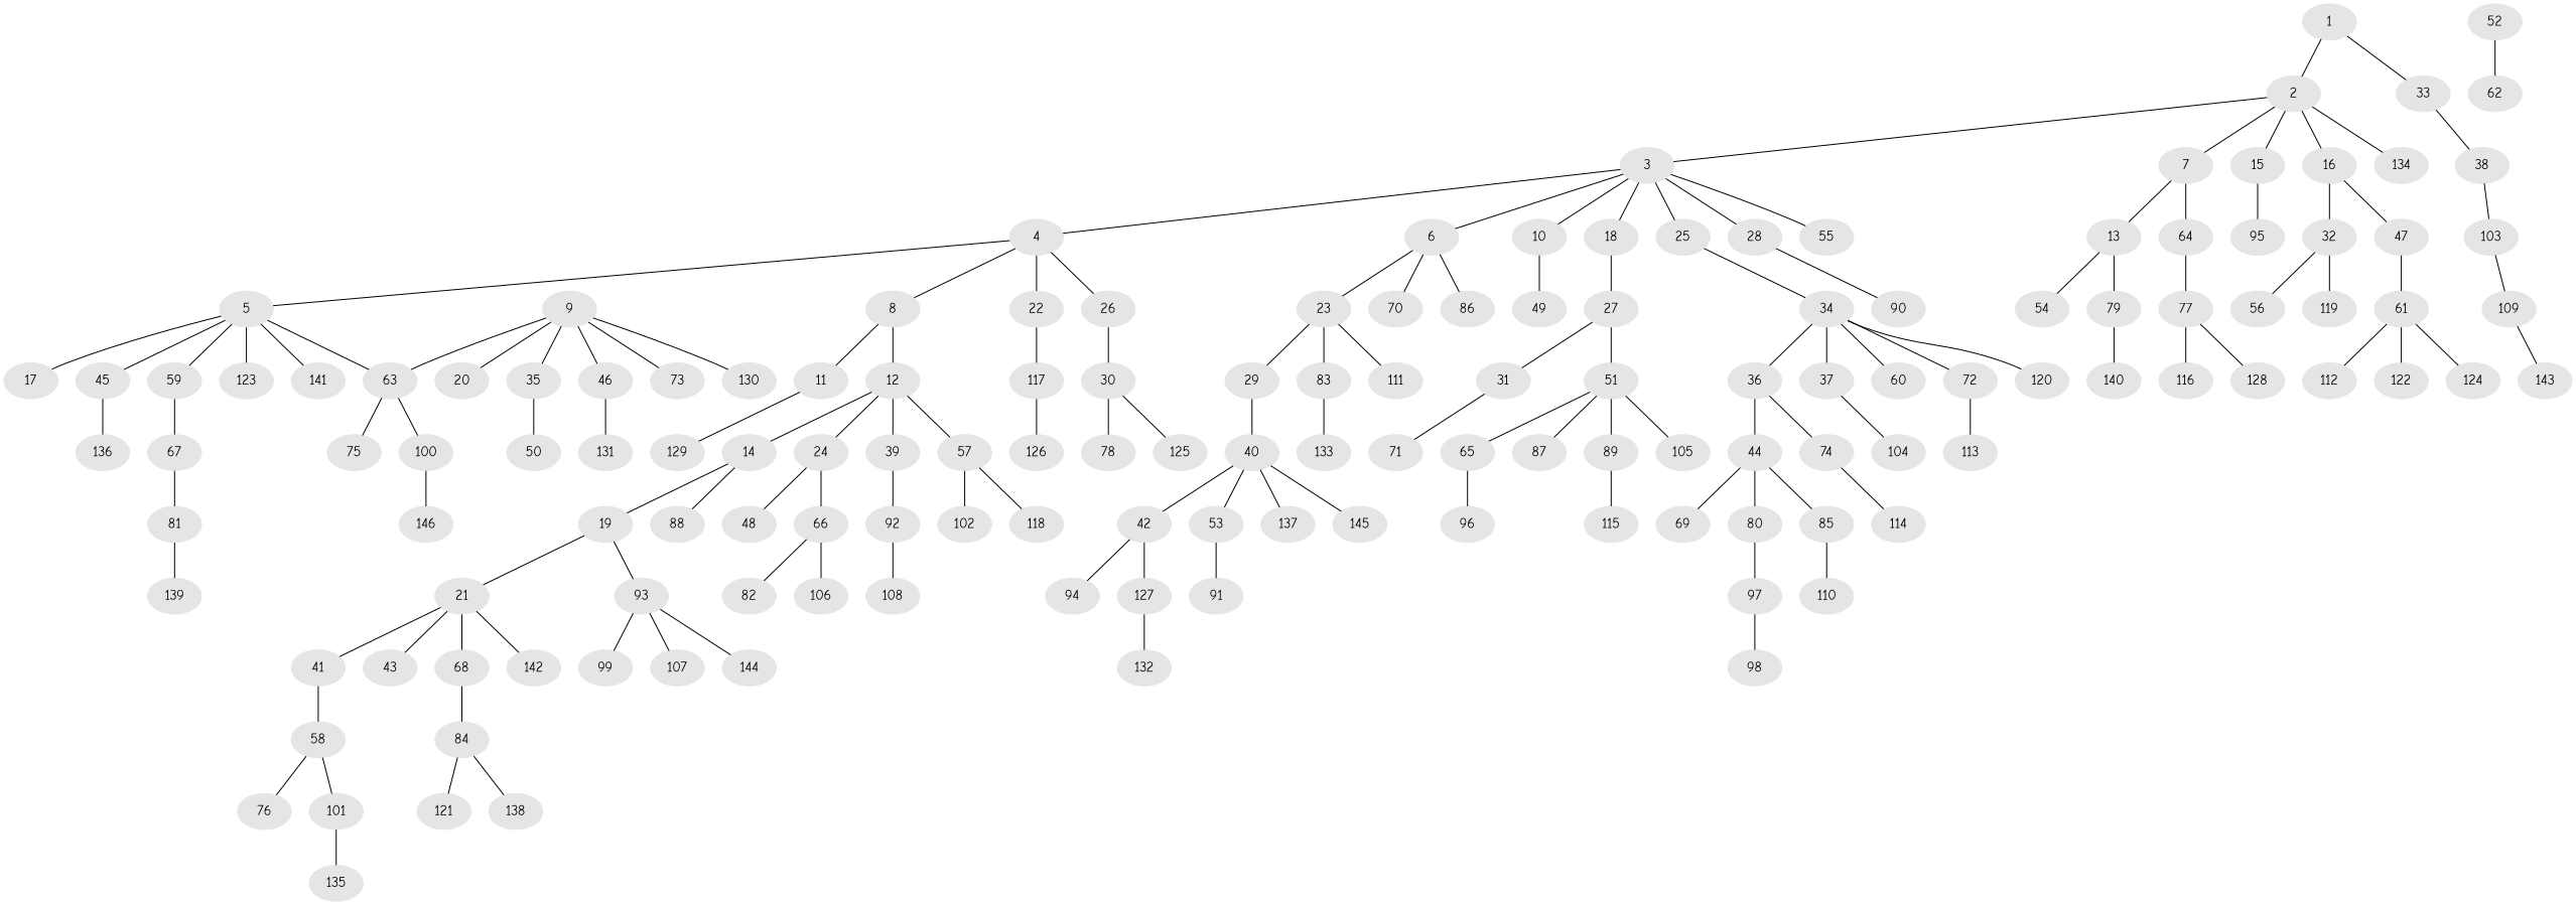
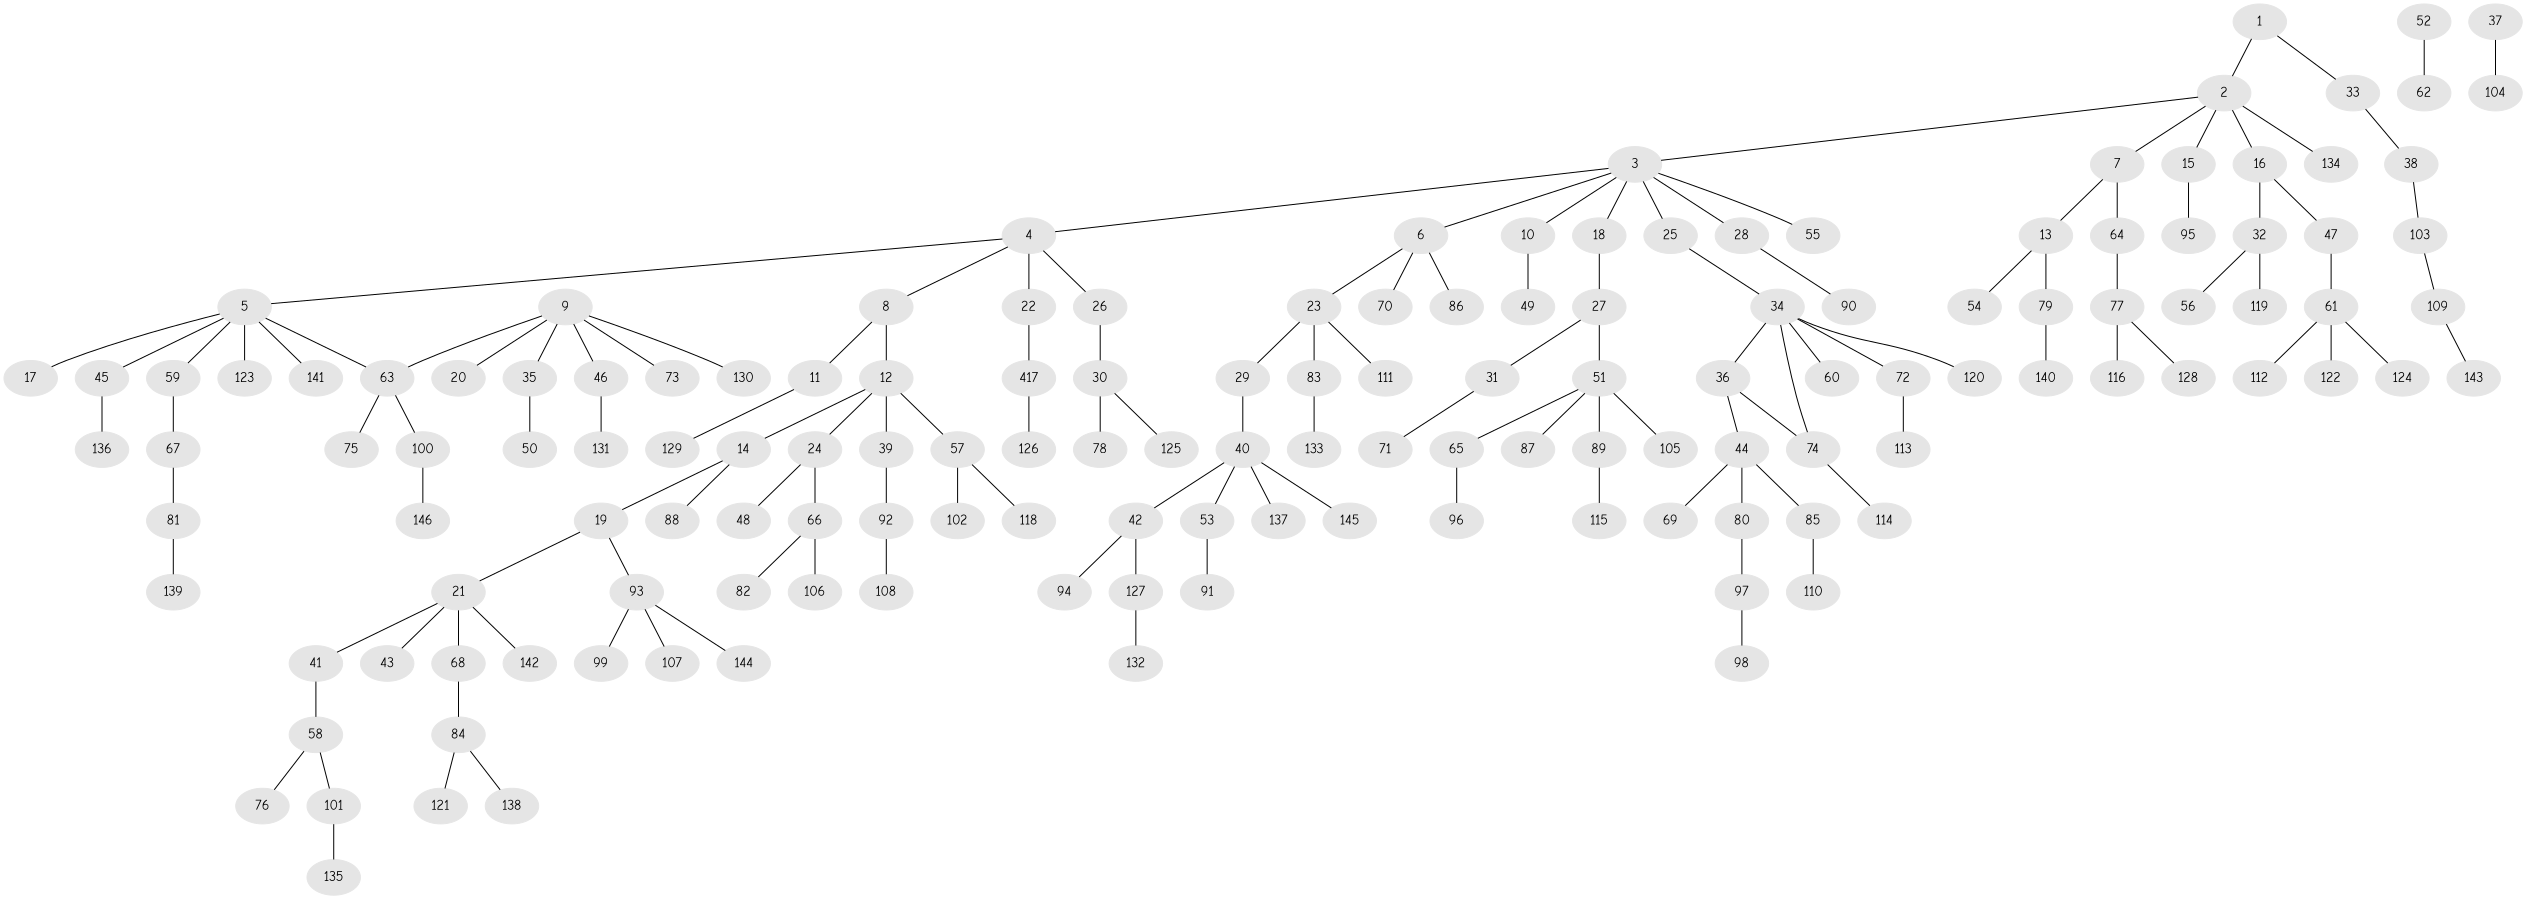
  graph {
    fontname="Comic Neue"
    node [color=gray90 fontname="Comic Neue" style=filled]
    edge [fontname="Comic Neue"]
    1
    2
    33
    3
    7
    15
    16
    134
    38
    4
    6
    10
    18
    25
    28
    55
    13
    64
    95
    32
    47
    5
    8
    22
    26
    23
    70
    86
    49
    27
    34
    90
    52
    62
    17
    45
    59
    123
    141
    63
    11
    12
-   117
+   117 [label=417]
    30
    9
    20
    35
    46
    73
    130
    136
    67
    29
    83
    111
    54
    79
    77
    129
    14
    24
    39
    57
    50
    131
    75
    100
    19
    88
    48
    66
    92
    102
    118
    140
    21
    93
    56
    119
    61
    31
    51
    41
    43
    68
    142
    99
    107
    144
    58
    84
    126
    40
    133
    82
    106
    36
    37
    60
    72
    120
    78
    125
    71
    65
    87
    89
    105
    42
    53
    137
    145
    103
    44
    74
    104
    113
    69
    80
    85
    114
    109
    108
    94
    127
    91
    76
    101
    132
    97
    110
    112
    122
    124
    96
    115
    135
    81
    146
    116
    128
    139
    121
    138
    98
    143
    1 -- 2
    1 -- 33
    2 -- 3
    2 -- 7
    2 -- 15
    2 -- 16
    2 -- 134
    33 -- 38
    3 -- 4
    3 -- 6
    3 -- 10
    3 -- 18
    3 -- 25
    3 -- 28
    3 -- 55
    7 -- 13
    7 -- 64
    15 -- 95
    16 -- 32
    16 -- 47
    38 -- 103
    4 -- 5
    4 -- 8
    4 -- 22
    4 -- 26
    6 -- 23
    6 -- 70
    6 -- 86
    10 -- 49
    18 -- 27
    25 -- 34
    28 -- 90
    13 -- 54
    13 -- 79
    64 -- 77
    32 -- 56
    32 -- 119
    47 -- 61
    5 -- 17
    5 -- 45
    5 -- 59
    5 -- 123
    5 -- 141
    5 -- 63
    8 -- 11
    8 -- 12
    22 -- 117
    26 -- 30
    23 -- 29
    23 -- 83
    23 -- 111
    27 -- 31
    27 -- 51
    34 -- 36
-   34 -- 37
+   34 -- 74
    34 -- 60
    34 -- 72
    34 -- 120
    52 -- 62
    45 -- 136
    59 -- 67
    63 -- 75
    63 -- 100
    11 -- 129
    12 -- 14
    12 -- 24
    12 -- 39
    12 -- 57
    117 -- 126
    30 -- 78
    30 -- 125
    9 -- 63
    9 -- 20
    9 -- 35
    9 -- 46
    9 -- 73
    9 -- 130
    35 -- 50
    46 -- 131
    67 -- 81
    29 -- 40
    83 -- 133
    79 -- 140
    77 -- 116
    77 -- 128
    14 -- 19
    14 -- 88
    24 -- 48
    24 -- 66
    39 -- 92
    57 -- 102
    57 -- 118
    100 -- 146
    19 -- 21
    19 -- 93
    66 -- 82
    66 -- 106
    92 -- 108
    21 -- 41
    21 -- 43
    21 -- 68
    21 -- 142
    93 -- 99
    93 -- 107
    93 -- 144
    61 -- 112
    61 -- 122
    61 -- 124
    31 -- 71
    51 -- 65
    51 -- 87
    51 -- 89
    51 -- 105
    41 -- 58
    68 -- 84
    58 -- 76
    58 -- 101
    84 -- 121
    84 -- 138
    40 -- 42
    40 -- 53
    40 -- 137
    40 -- 145
    36 -- 44
    36 -- 74
    37 -- 104
    72 -- 113
    65 -- 96
    89 -- 115
    42 -- 94
    42 -- 127
    53 -- 91
    103 -- 109
    44 -- 69
    44 -- 80
    44 -- 85
    74 -- 114
    80 -- 97
    85 -- 110
    109 -- 143
    127 -- 132
    101 -- 135
    97 -- 98
    81 -- 139
  }
